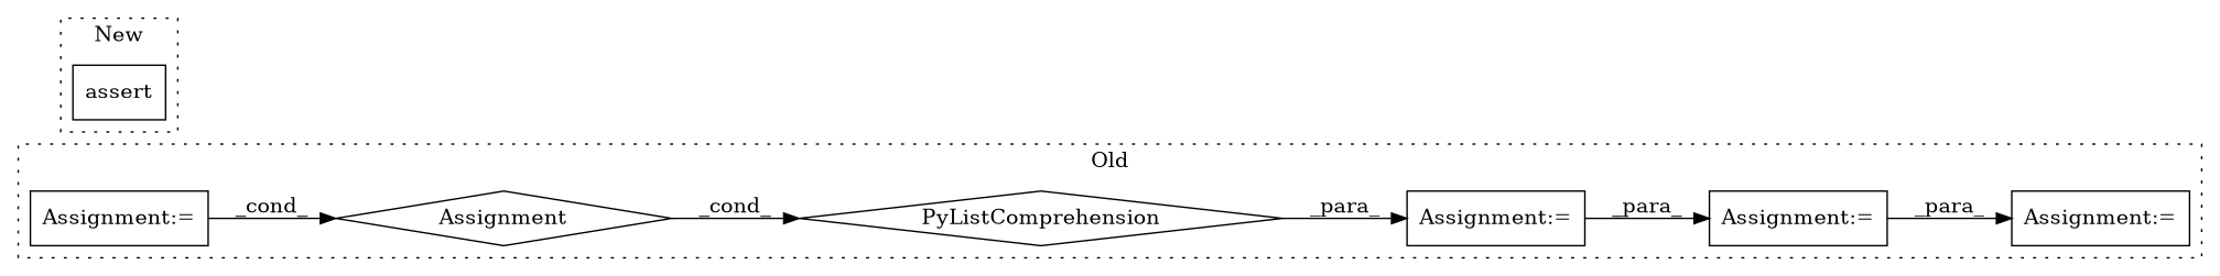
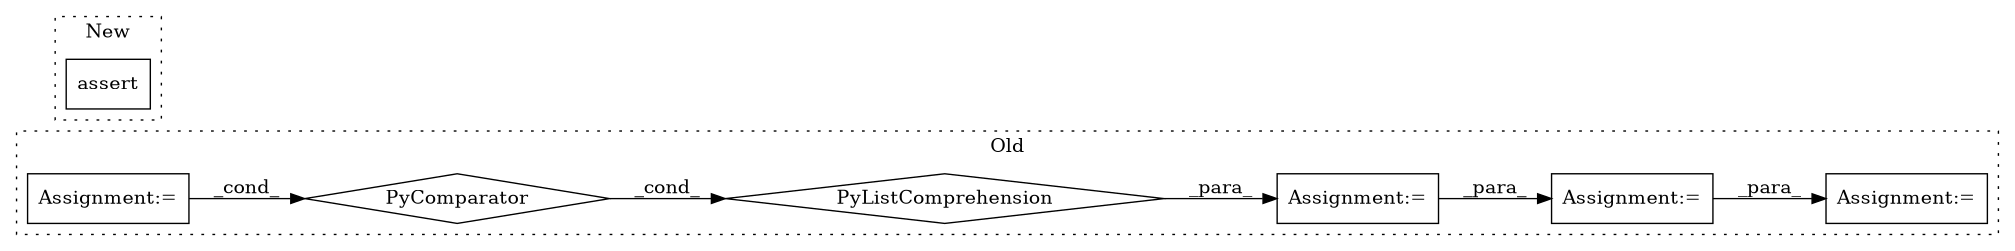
  digraph {
    rankdir=LR
    node [a=7 shape=box]
-   n1 [a=113 l=33 label=Assignment s=1697 shape=diamond]
+   n1 [a=113 l=33 label=PyComparator s=1697 shape=diamond]
    n2 [l=9 label="Assignment:=" s=1152]
    n3 [a=109 l=163 label=PyListComprehension s=1575 shape=diamond]
    n4 [l=12 label="Assignment:=" s=1763]
    n5 [l=21 label="Assignment:=" s=1848]
    n6 [l=1 label="Assignment:=" s=1562]
    n7 [a=6 l=7 label=assert s=1384]
    subgraph cluster_1 {
      label=Old
      style=dotted
      n1
      n2
      n3
      n4
      n5
      n6
    }
    subgraph cluster_2 {
      label=New
      style=dotted
      n7
    }
    n1 -> n3 [label=_cond_]
    n2 -> n1 [label=_cond_]
    n3 -> n6 [label=_para_]
    n5 -> n4 [label=_para_]
    n6 -> n5 [label=_para_]
  }
